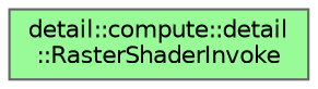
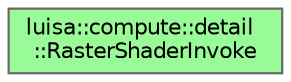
  digraph {
    rankdir=LR
-   n1 [color=grey40 fillcolor=palegreen fontname=Helvetica fontsize=10 height=0.2 label="detail::compute::detail\l::RasterShaderInvoke" shape=box style=filled width=0.4]
+   n1 [color=grey40 fillcolor=palegreen fontname=Helvetica fontsize=10 height=0.2 label="luisa::compute::detail\l::RasterShaderInvoke" shape=box style=filled width=0.4]
  }
